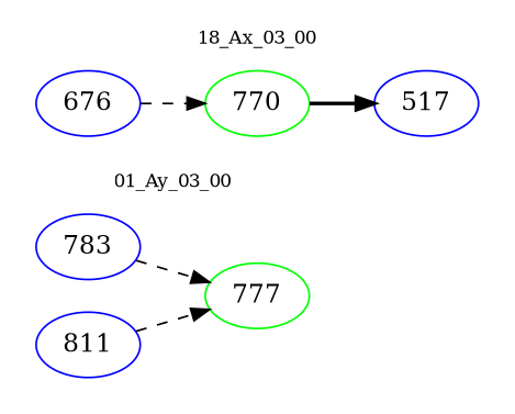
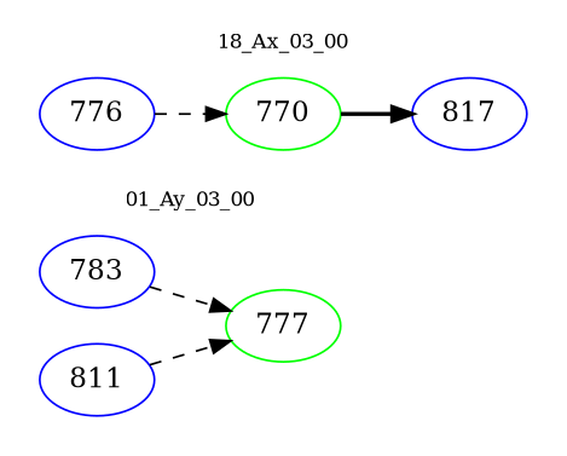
  digraph {
    rankdir=LR
    node [color=blue]
    edge [color=black style=dashed]
    n1 [label=783]
    n2 [color=green label=777]
    n3 [label=811]
-   n4 [label=676]
+   n4 [label=776]
    n5 [color=green label=770]
-   n6 [label=517]
+   n6 [label=817]
    subgraph cluster_1 {
      color=white
      fontsize=10
      label="01_Ay_03_00"
      n1
      n2
      n3
    }
    subgraph cluster_2 {
      color=white
      fontsize=10
      label="18_Ax_03_00"
      n4
      n5
      n6
    }
    n1 -> n2
    n3 -> n2
    n4 -> n5
    n5 -> n6 [style=bold]
  }
